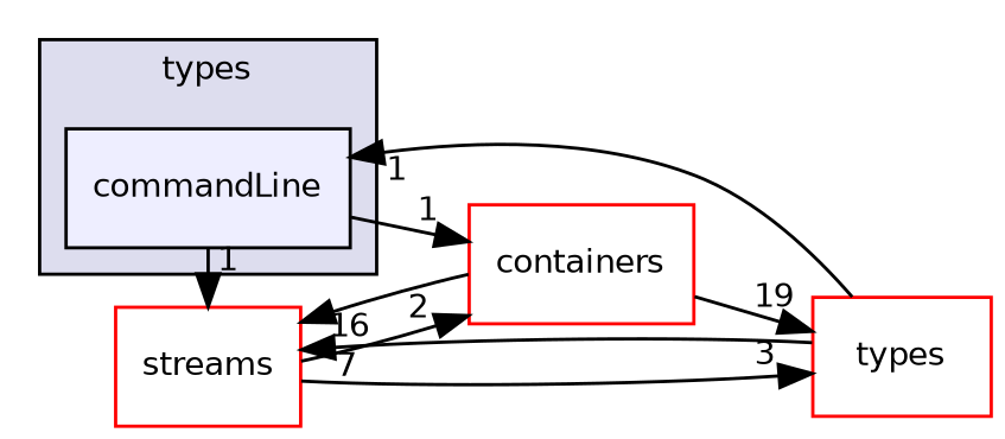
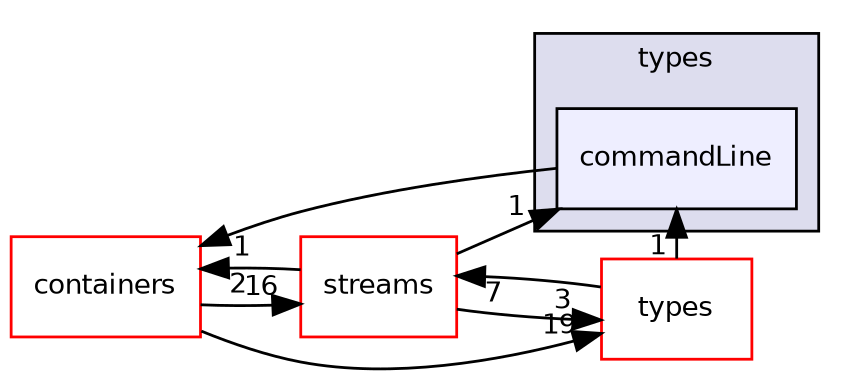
  digraph {
    compound=true
    rankdir=LR
    node [fillcolor=white fontname=Helvetica fontsize=10 shape=box style=filled color=red]
    edge [headlabel=1 labeldistance=1.5 labelfontname=Helvetica labelfontsize=10]
    n1 [fillcolor="#eeeeff" label=commandLine pencolor=black color=""]
    n2 [label=streams]
    n3 [label=containers]
    n4 [label=types]
    subgraph cluster_1 {
      bgcolor="#ddddee"
      fontname=Helvetica
      fontsize=10
      label=types
      pencolor=black
      n1
    }
-   n1 -> n2
+   n2 -> n1
    n1 -> n3
    n2 -> n3 [headlabel=2]
    n2 -> n4 [headlabel=3]
    n3 -> n2 [headlabel=16]
    n3 -> n4 [headlabel=19]
    n4 -> n1
    n4 -> n2 [headlabel=7]
  }
